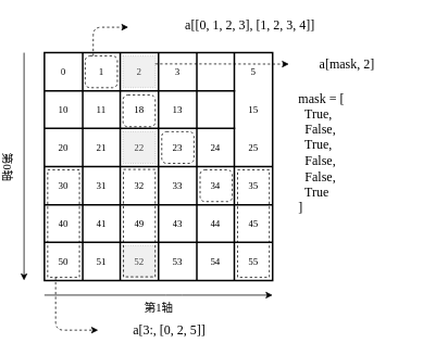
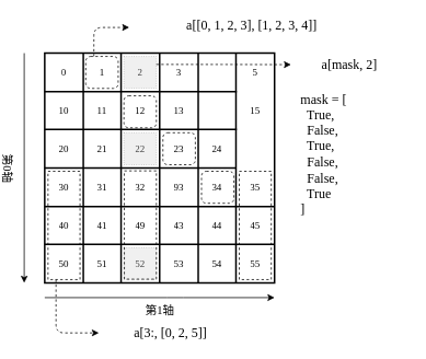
  <mxCell id="0" />
  <mxCell id="1" parent="0" />
  <mxCell id="2" value="" style="shape=table;html=1;whiteSpace=wrap;startSize=0;container=1;collapsible=0;childLayout=tableLayout;fontFamily=Verdana;strokeWidth=2;" vertex="1" parent="1"><mxGeometry x="45" y="64" width="280" height="280" as="geometry" /></mxCell>
  <mxCell id="3" value="" style="shape=partialRectangle;html=1;whiteSpace=wrap;collapsible=0;dropTarget=0;pointerEvents=0;fillColor=none;top=0;left=0;bottom=0;right=0;points=[[0,0.5],[1,0.5]];portConstraint=eastwest;fontFamily=Verdana;" vertex="1" parent="2"><mxGeometry width="280" height="47" as="geometry" /></mxCell>
  <mxCell id="4" value="0" style="shape=partialRectangle;html=1;whiteSpace=wrap;connectable=0;overflow=hidden;fillColor=none;top=0;left=0;bottom=0;right=0;fontFamily=Verdana;" vertex="1" parent="3"><mxGeometry width="47" height="47" as="geometry" /></mxCell>
  <mxCell id="5" value="1" style="shape=partialRectangle;html=1;whiteSpace=wrap;connectable=0;overflow=hidden;fillColor=none;top=0;left=0;bottom=0;right=0;fontFamily=Verdana;" vertex="1" parent="3"><mxGeometry x="47" width="46" height="47" as="geometry" /></mxCell>
  <mxCell id="6" value="2" style="shape=partialRectangle;html=1;whiteSpace=wrap;connectable=0;overflow=hidden;fillColor=none;top=0;left=0;bottom=0;right=0;fontFamily=Verdana;" vertex="1" parent="3"><mxGeometry x="93" width="47" height="47" as="geometry" /></mxCell>
  <mxCell id="7" value="3" style="shape=partialRectangle;html=1;whiteSpace=wrap;connectable=0;overflow=hidden;fillColor=none;top=0;left=0;bottom=0;right=0;fontFamily=Verdana;" vertex="1" parent="3"><mxGeometry x="140" width="47" height="47" as="geometry" /></mxCell>
  <mxCell id="8" value="5" style="shape=partialRectangle;html=1;whiteSpace=wrap;connectable=0;overflow=hidden;fillColor=none;top=0;left=0;bottom=0;right=0;fontFamily=Verdana;" vertex="1" parent="3"><mxGeometry x="233" width="47" height="47" as="geometry" /></mxCell>
  <mxCell id="9" value="" style="shape=partialRectangle;html=1;whiteSpace=wrap;collapsible=0;dropTarget=0;pointerEvents=0;fillColor=none;top=0;left=0;bottom=0;right=0;points=[[0,0.5],[1,0.5]];portConstraint=eastwest;fontFamily=Verdana;" vertex="1" parent="2"><mxGeometry y="47" width="280" height="46" as="geometry" /></mxCell>
  <mxCell id="10" value="10" style="shape=partialRectangle;html=1;whiteSpace=wrap;connectable=0;overflow=hidden;fillColor=none;top=0;left=0;bottom=0;right=0;fontFamily=Verdana;" vertex="1" parent="9"><mxGeometry width="47" height="46" as="geometry" /></mxCell>
  <mxCell id="11" value="11" style="shape=partialRectangle;html=1;whiteSpace=wrap;connectable=0;overflow=hidden;fillColor=none;top=0;left=0;bottom=0;right=0;fontFamily=Verdana;" vertex="1" parent="9"><mxGeometry x="47" width="46" height="46" as="geometry" /></mxCell>
- <mxCell id="12" value="18" style="shape=partialRectangle;html=1;whiteSpace=wrap;connectable=0;overflow=hidden;fillColor=none;top=0;left=0;bottom=0;right=0;fontFamily=Verdana;" vertex="1" parent="9"><mxGeometry x="93" width="47" height="46" as="geometry" /></mxCell>
+ <mxCell id="12" value="12" style="shape=partialRectangle;html=1;whiteSpace=wrap;connectable=0;overflow=hidden;fillColor=none;top=0;left=0;bottom=0;right=0;fontFamily=Verdana;" vertex="1" parent="9"><mxGeometry x="93" width="47" height="46" as="geometry" /></mxCell>
  <mxCell id="13" value="13" style="shape=partialRectangle;html=1;whiteSpace=wrap;connectable=0;overflow=hidden;fillColor=none;top=0;left=0;bottom=0;right=0;fontFamily=Verdana;" vertex="1" parent="9"><mxGeometry x="140" width="47" height="46" as="geometry" /></mxCell>
  <mxCell id="14" value="15" style="shape=partialRectangle;html=1;whiteSpace=wrap;connectable=0;overflow=hidden;fillColor=none;top=0;left=0;bottom=0;right=0;fontFamily=Verdana;" vertex="1" parent="9"><mxGeometry x="233" width="47" height="46" as="geometry" /></mxCell>
  <mxCell id="15" value="" style="shape=partialRectangle;html=1;whiteSpace=wrap;collapsible=0;dropTarget=0;pointerEvents=0;fillColor=none;top=0;left=0;bottom=0;right=0;points=[[0,0.5],[1,0.5]];portConstraint=eastwest;fontFamily=Verdana;" vertex="1" parent="2"><mxGeometry y="93" width="280" height="47" as="geometry" /></mxCell>
  <mxCell id="16" value="20" style="shape=partialRectangle;html=1;whiteSpace=wrap;connectable=0;overflow=hidden;fillColor=none;top=0;left=0;bottom=0;right=0;fontFamily=Verdana;" vertex="1" parent="15"><mxGeometry width="47" height="47" as="geometry" /></mxCell>
  <mxCell id="17" value="21" style="shape=partialRectangle;html=1;whiteSpace=wrap;connectable=0;overflow=hidden;fillColor=none;top=0;left=0;bottom=0;right=0;fontFamily=Verdana;" vertex="1" parent="15"><mxGeometry x="47" width="46" height="47" as="geometry" /></mxCell>
  <mxCell id="18" value="22" style="shape=partialRectangle;html=1;whiteSpace=wrap;connectable=0;overflow=hidden;fillColor=none;top=0;left=0;bottom=0;right=0;fontFamily=Verdana;" vertex="1" parent="15"><mxGeometry x="93" width="47" height="47" as="geometry" /></mxCell>
  <mxCell id="19" value="23" style="shape=partialRectangle;html=1;whiteSpace=wrap;connectable=0;overflow=hidden;fillColor=none;top=0;left=0;bottom=0;right=0;fontFamily=Verdana;" vertex="1" parent="15"><mxGeometry x="140" width="47" height="47" as="geometry" /></mxCell>
  <mxCell id="20" value="24" style="shape=partialRectangle;html=1;whiteSpace=wrap;connectable=0;overflow=hidden;fillColor=none;top=0;left=0;bottom=0;right=0;fontFamily=Verdana;" vertex="1" parent="15"><mxGeometry x="187" width="46" height="47" as="geometry" /></mxCell>
- <mxCell id="21" value="25" style="shape=partialRectangle;html=1;whiteSpace=wrap;connectable=0;overflow=hidden;fillColor=none;top=0;left=0;bottom=0;right=0;fontFamily=Verdana;" vertex="1" parent="15"><mxGeometry x="233" width="47" height="47" as="geometry" /></mxCell>
  <mxCell id="22" value="" style="shape=partialRectangle;html=1;whiteSpace=wrap;collapsible=0;dropTarget=0;pointerEvents=0;fillColor=none;top=0;left=0;bottom=0;right=0;points=[[0,0.5],[1,0.5]];portConstraint=eastwest;fontFamily=Verdana;" vertex="1" parent="2"><mxGeometry y="140" width="280" height="47" as="geometry" /></mxCell>
  <mxCell id="23" value="30" style="shape=partialRectangle;html=1;whiteSpace=wrap;connectable=0;overflow=hidden;fillColor=none;top=0;left=0;bottom=0;right=0;fontFamily=Verdana;" vertex="1" parent="22"><mxGeometry width="47" height="47" as="geometry" /></mxCell>
  <mxCell id="24" value="31" style="shape=partialRectangle;html=1;whiteSpace=wrap;connectable=0;overflow=hidden;fillColor=none;top=0;left=0;bottom=0;right=0;fontFamily=Verdana;" vertex="1" parent="22"><mxGeometry x="47" width="46" height="47" as="geometry" /></mxCell>
  <mxCell id="25" value="32" style="shape=partialRectangle;html=1;whiteSpace=wrap;connectable=0;overflow=hidden;fillColor=none;top=0;left=0;bottom=0;right=0;fontFamily=Verdana;" vertex="1" parent="22"><mxGeometry x="93" width="47" height="47" as="geometry" /></mxCell>
- <mxCell id="26" value="33" style="shape=partialRectangle;html=1;whiteSpace=wrap;connectable=0;overflow=hidden;fillColor=none;top=0;left=0;bottom=0;right=0;fontFamily=Verdana;" vertex="1" parent="22"><mxGeometry x="140" width="47" height="47" as="geometry" /></mxCell>
+ <mxCell id="26" value="93" style="shape=partialRectangle;html=1;whiteSpace=wrap;connectable=0;overflow=hidden;fillColor=none;top=0;left=0;bottom=0;right=0;fontFamily=Verdana;" vertex="1" parent="22"><mxGeometry x="140" width="47" height="47" as="geometry" /></mxCell>
  <mxCell id="27" value="34" style="shape=partialRectangle;html=1;whiteSpace=wrap;connectable=0;overflow=hidden;fillColor=none;top=0;left=0;bottom=0;right=0;fontFamily=Verdana;" vertex="1" parent="22"><mxGeometry x="187" width="46" height="47" as="geometry" /></mxCell>
  <mxCell id="28" value="35" style="shape=partialRectangle;html=1;whiteSpace=wrap;connectable=0;overflow=hidden;fillColor=none;top=0;left=0;bottom=0;right=0;fontFamily=Verdana;" vertex="1" parent="22"><mxGeometry x="233" width="47" height="47" as="geometry" /></mxCell>
  <mxCell id="29" value="" style="shape=partialRectangle;html=1;whiteSpace=wrap;collapsible=0;dropTarget=0;pointerEvents=0;fillColor=none;top=0;left=0;bottom=0;right=0;points=[[0,0.5],[1,0.5]];portConstraint=eastwest;fontFamily=Verdana;" vertex="1" parent="2"><mxGeometry y="187" width="280" height="46" as="geometry" /></mxCell>
  <mxCell id="30" value="40" style="shape=partialRectangle;html=1;whiteSpace=wrap;connectable=0;overflow=hidden;fillColor=none;top=0;left=0;bottom=0;right=0;fontFamily=Verdana;" vertex="1" parent="29"><mxGeometry width="47" height="46" as="geometry" /></mxCell>
  <mxCell id="31" value="41" style="shape=partialRectangle;html=1;whiteSpace=wrap;connectable=0;overflow=hidden;fillColor=none;top=0;left=0;bottom=0;right=0;fontFamily=Verdana;" vertex="1" parent="29"><mxGeometry x="47" width="46" height="46" as="geometry" /></mxCell>
  <mxCell id="32" value="49" style="shape=partialRectangle;html=1;whiteSpace=wrap;connectable=0;overflow=hidden;fillColor=none;top=0;left=0;bottom=0;right=0;fontFamily=Verdana;" vertex="1" parent="29"><mxGeometry x="93" width="47" height="46" as="geometry" /></mxCell>
  <mxCell id="33" value="43" style="shape=partialRectangle;html=1;whiteSpace=wrap;connectable=0;overflow=hidden;fillColor=none;top=0;left=0;bottom=0;right=0;fontFamily=Verdana;" vertex="1" parent="29"><mxGeometry x="140" width="47" height="46" as="geometry" /></mxCell>
  <mxCell id="34" value="44" style="shape=partialRectangle;html=1;whiteSpace=wrap;connectable=0;overflow=hidden;fillColor=none;top=0;left=0;bottom=0;right=0;fontFamily=Verdana;" vertex="1" parent="29"><mxGeometry x="187" width="46" height="46" as="geometry" /></mxCell>
  <mxCell id="35" value="45" style="shape=partialRectangle;html=1;whiteSpace=wrap;connectable=0;overflow=hidden;fillColor=none;top=0;left=0;bottom=0;right=0;fontFamily=Verdana;" vertex="1" parent="29"><mxGeometry x="233" width="47" height="46" as="geometry" /></mxCell>
  <mxCell id="36" value="" style="shape=partialRectangle;html=1;whiteSpace=wrap;collapsible=0;dropTarget=0;pointerEvents=0;fillColor=none;top=0;left=0;bottom=0;right=0;points=[[0,0.5],[1,0.5]];portConstraint=eastwest;fontFamily=Verdana;" vertex="1" parent="2"><mxGeometry y="233" width="280" height="47" as="geometry" /></mxCell>
  <mxCell id="37" value="50" style="shape=partialRectangle;html=1;whiteSpace=wrap;connectable=0;overflow=hidden;fillColor=none;top=0;left=0;bottom=0;right=0;fontFamily=Verdana;" vertex="1" parent="36"><mxGeometry width="47" height="47" as="geometry" /></mxCell>
  <mxCell id="38" value="51" style="shape=partialRectangle;html=1;whiteSpace=wrap;connectable=0;overflow=hidden;fillColor=none;top=0;left=0;bottom=0;right=0;fontFamily=Verdana;" vertex="1" parent="36"><mxGeometry x="47" width="46" height="47" as="geometry" /></mxCell>
  <mxCell id="39" value="52" style="shape=partialRectangle;html=1;whiteSpace=wrap;connectable=0;overflow=hidden;fillColor=none;top=0;left=0;bottom=0;right=0;fontFamily=Verdana;" vertex="1" parent="36"><mxGeometry x="93" width="47" height="47" as="geometry" /></mxCell>
  <mxCell id="40" value="53" style="shape=partialRectangle;html=1;whiteSpace=wrap;connectable=0;overflow=hidden;fillColor=none;top=0;left=0;bottom=0;right=0;fontFamily=Verdana;" vertex="1" parent="36"><mxGeometry x="140" width="47" height="47" as="geometry" /></mxCell>
  <mxCell id="41" value="54" style="shape=partialRectangle;html=1;whiteSpace=wrap;connectable=0;overflow=hidden;fillColor=none;top=0;left=0;bottom=0;right=0;fontFamily=Verdana;" vertex="1" parent="36"><mxGeometry x="187" width="46" height="47" as="geometry" /></mxCell>
  <mxCell id="42" value="55" style="shape=partialRectangle;html=1;whiteSpace=wrap;connectable=0;overflow=hidden;fillColor=none;top=0;left=0;bottom=0;right=0;fontFamily=Verdana;" vertex="1" parent="36"><mxGeometry x="233" width="47" height="47" as="geometry" /></mxCell>
  <mxCell id="43" value="" style="endArrow=classic;html=1;fontFamily=Verdana;" edge="1" parent="1"><mxGeometry width="50" height="50" relative="1" as="geometry"><mxPoint x="20" y="64" as="sourcePoint" /><mxPoint x="20" y="344" as="targetPoint" /></mxGeometry></mxCell>
  <mxCell id="44" value="第0轴" style="edgeLabel;html=1;align=center;verticalAlign=middle;resizable=0;points=[];fontFamily=Verdana;rotation=90;fontSize=14;" vertex="1" connectable="0" parent="43"><mxGeometry x="0.296" relative="1" as="geometry"><mxPoint x="-20" y="-41.5" as="offset" /></mxGeometry></mxCell>
  <mxCell id="45" value="" style="endArrow=classic;html=1;fontFamily=Verdana;" edge="1" parent="1"><mxGeometry width="50" height="50" relative="1" as="geometry"><mxPoint x="45" y="362" as="sourcePoint" /><mxPoint x="325" y="362" as="targetPoint" /><Array as="points"><mxPoint x="204" y="362" /></Array></mxGeometry></mxCell>
  <mxCell id="46" value="第1轴" style="edgeLabel;html=1;align=center;verticalAlign=middle;resizable=0;points=[];fontFamily=Verdana;rotation=0;fontSize=14;" vertex="1" connectable="0" parent="45"><mxGeometry x="0.296" relative="1" as="geometry"><mxPoint x="-41.43" y="15" as="offset" /></mxGeometry></mxCell>
  <mxCell id="47" style="edgeStyle=orthogonalEdgeStyle;rounded=1;orthogonalLoop=1;jettySize=auto;html=1;exitX=0.25;exitY=0;exitDx=0;exitDy=0;entryX=0;entryY=0.633;entryDx=0;entryDy=0;entryPerimeter=0;fontFamily=Lucida Console;fontSize=12;dashed=1;" edge="1" parent="1" source="51" target="53"><mxGeometry relative="1" as="geometry"><mxPoint x="274" y="78.25" as="sourcePoint" /></mxGeometry></mxCell>
  <mxCell id="48" value="" style="rounded=0;whiteSpace=wrap;html=1;fontFamily=Verdana;fillColor=none;dashed=1;" vertex="1" parent="1"><mxGeometry x="282" y="208" width="39" height="132" as="geometry" /></mxCell>
  <mxCell id="49" value="" style="rounded=0;whiteSpace=wrap;html=1;fontFamily=Verdana;fontColor=#333333;fillColor=#CCCCCC;opacity=30;dashed=1;dashPattern=1 2;" vertex="1" parent="1"><mxGeometry x="141.5" y="68" width="39.5" height="39" as="geometry" /></mxCell>
  <mxCell id="50" value="" style="rounded=0;whiteSpace=wrap;html=1;fontFamily=Verdana;fontColor=#333333;fillColor=#CCCCCC;opacity=30;dashed=1;dashPattern=1 2;" vertex="1" parent="1"><mxGeometry x="141.5" y="161" width="39.5" height="39" as="geometry" /></mxCell>
  <mxCell id="51" value="" style="rounded=1;whiteSpace=wrap;html=1;fontFamily=Verdana;fontColor=#333333;dashed=1;fillColor=none;" vertex="1" parent="1"><mxGeometry x="95" y="68" width="39.5" height="39" as="geometry" /></mxCell>
  <mxCell id="52" value="" style="rounded=0;whiteSpace=wrap;html=1;fontFamily=Verdana;fontColor=#333333;fillColor=#CCCCCC;opacity=30;dashed=1;dashPattern=1 2;" vertex="1" parent="1"><mxGeometry x="141.5" y="301" width="39.5" height="39" as="geometry" /></mxCell>
  <mxCell id="53" value="a[[0, 1, 2, 3], [1, 2, 3, 4]]" style="text;html=1;strokeColor=none;fillColor=none;align=center;verticalAlign=middle;whiteSpace=wrap;rounded=0;dashed=1;fontFamily=Lucida Console;opacity=30;fontSize=16;" vertex="1" parent="1"><mxGeometry x="148" y="20" width="299" height="20" as="geometry" /></mxCell>
  <mxCell id="54" value="a[3:, [0, 2, 5]]" style="text;html=1;strokeColor=none;fillColor=none;align=center;verticalAlign=middle;whiteSpace=wrap;rounded=0;dashed=1;fontFamily=Lucida Console;opacity=30;fontSize=16;" vertex="1" parent="1"><mxGeometry x="111" y="395" width="175" height="20" as="geometry" /></mxCell>
  <mxCell id="55" value="a[mask, 2]" style="text;html=1;strokeColor=none;fillColor=none;align=center;verticalAlign=middle;whiteSpace=wrap;rounded=0;dashed=1;fontFamily=Lucida Console;opacity=30;fontSize=16;" vertex="1" parent="1"><mxGeometry x="345" y="68" width="143" height="20" as="geometry" /></mxCell>
  <mxCell id="56" style="edgeStyle=orthogonalEdgeStyle;rounded=1;orthogonalLoop=1;jettySize=auto;html=1;exitX=0.25;exitY=1;exitDx=0;exitDy=0;fontFamily=Lucida Console;fontSize=12;dashed=1;entryX=0;entryY=0.5;entryDx=0;entryDy=0;" edge="1" parent="1" source="61" target="54"><mxGeometry relative="1" as="geometry"><mxPoint x="294" y="98.25" as="sourcePoint" /><mxPoint x="371.5" y="76.66" as="targetPoint" /></mxGeometry></mxCell>
  <mxCell id="57" style="edgeStyle=orthogonalEdgeStyle;rounded=1;orthogonalLoop=1;jettySize=auto;html=1;entryX=0;entryY=0.5;entryDx=0;entryDy=0;fontFamily=Lucida Console;fontSize=12;dashed=1;exitX=1;exitY=0.25;exitDx=0;exitDy=0;" edge="1" parent="1" source="49" target="55"><mxGeometry relative="1" as="geometry"><mxPoint x="161" y="372" as="sourcePoint" /><mxPoint x="381.5" y="86.66" as="targetPoint" /></mxGeometry></mxCell>
  <mxCell id="58" value="" style="rounded=1;whiteSpace=wrap;html=1;fontFamily=Verdana;fontColor=#333333;dashed=1;fillColor=none;" vertex="1" parent="1"><mxGeometry x="141.5" y="116" width="39.5" height="39" as="geometry" /></mxCell>
  <mxCell id="59" value="" style="rounded=1;whiteSpace=wrap;html=1;fontFamily=Verdana;fontColor=#333333;dashed=1;fillColor=none;" vertex="1" parent="1"><mxGeometry x="189" y="161" width="39.5" height="39" as="geometry" /></mxCell>
  <mxCell id="60" value="" style="rounded=1;whiteSpace=wrap;html=1;fontFamily=Verdana;fontColor=#333333;dashed=1;fillColor=none;" vertex="1" parent="1"><mxGeometry x="236" y="208" width="39.5" height="39" as="geometry" /></mxCell>
  <mxCell id="61" value="" style="rounded=0;whiteSpace=wrap;html=1;fontFamily=Verdana;fillColor=none;dashed=1;" vertex="1" parent="1"><mxGeometry x="49" y="208" width="39" height="132" as="geometry" /></mxCell>
  <mxCell id="62" value="" style="rounded=0;whiteSpace=wrap;html=1;fontFamily=Verdana;fillColor=none;dashed=1;" vertex="1" parent="1"><mxGeometry x="142" y="207.5" width="39" height="132" as="geometry" /></mxCell>
  <mxCell id="63" value="mask = [&lt;br&gt;&amp;nbsp; True,&lt;br&gt;&amp;nbsp; False,&lt;br&gt;&amp;nbsp; True,&lt;br&gt;&amp;nbsp; False,&lt;br&gt;&amp;nbsp; False,&lt;br&gt;&lt;div&gt;&lt;span&gt;&amp;nbsp; True&lt;/span&gt;&lt;/div&gt;&lt;div&gt;&lt;span&gt;]&lt;/span&gt;&lt;/div&gt;" style="text;html=1;strokeColor=none;fillColor=none;align=left;verticalAlign=middle;whiteSpace=wrap;rounded=0;dashed=1;fontFamily=Lucida Console;opacity=30;fontSize=16;" vertex="1" parent="1"><mxGeometry x="355" y="104" width="104" height="166.25" as="geometry" /></mxCell>
